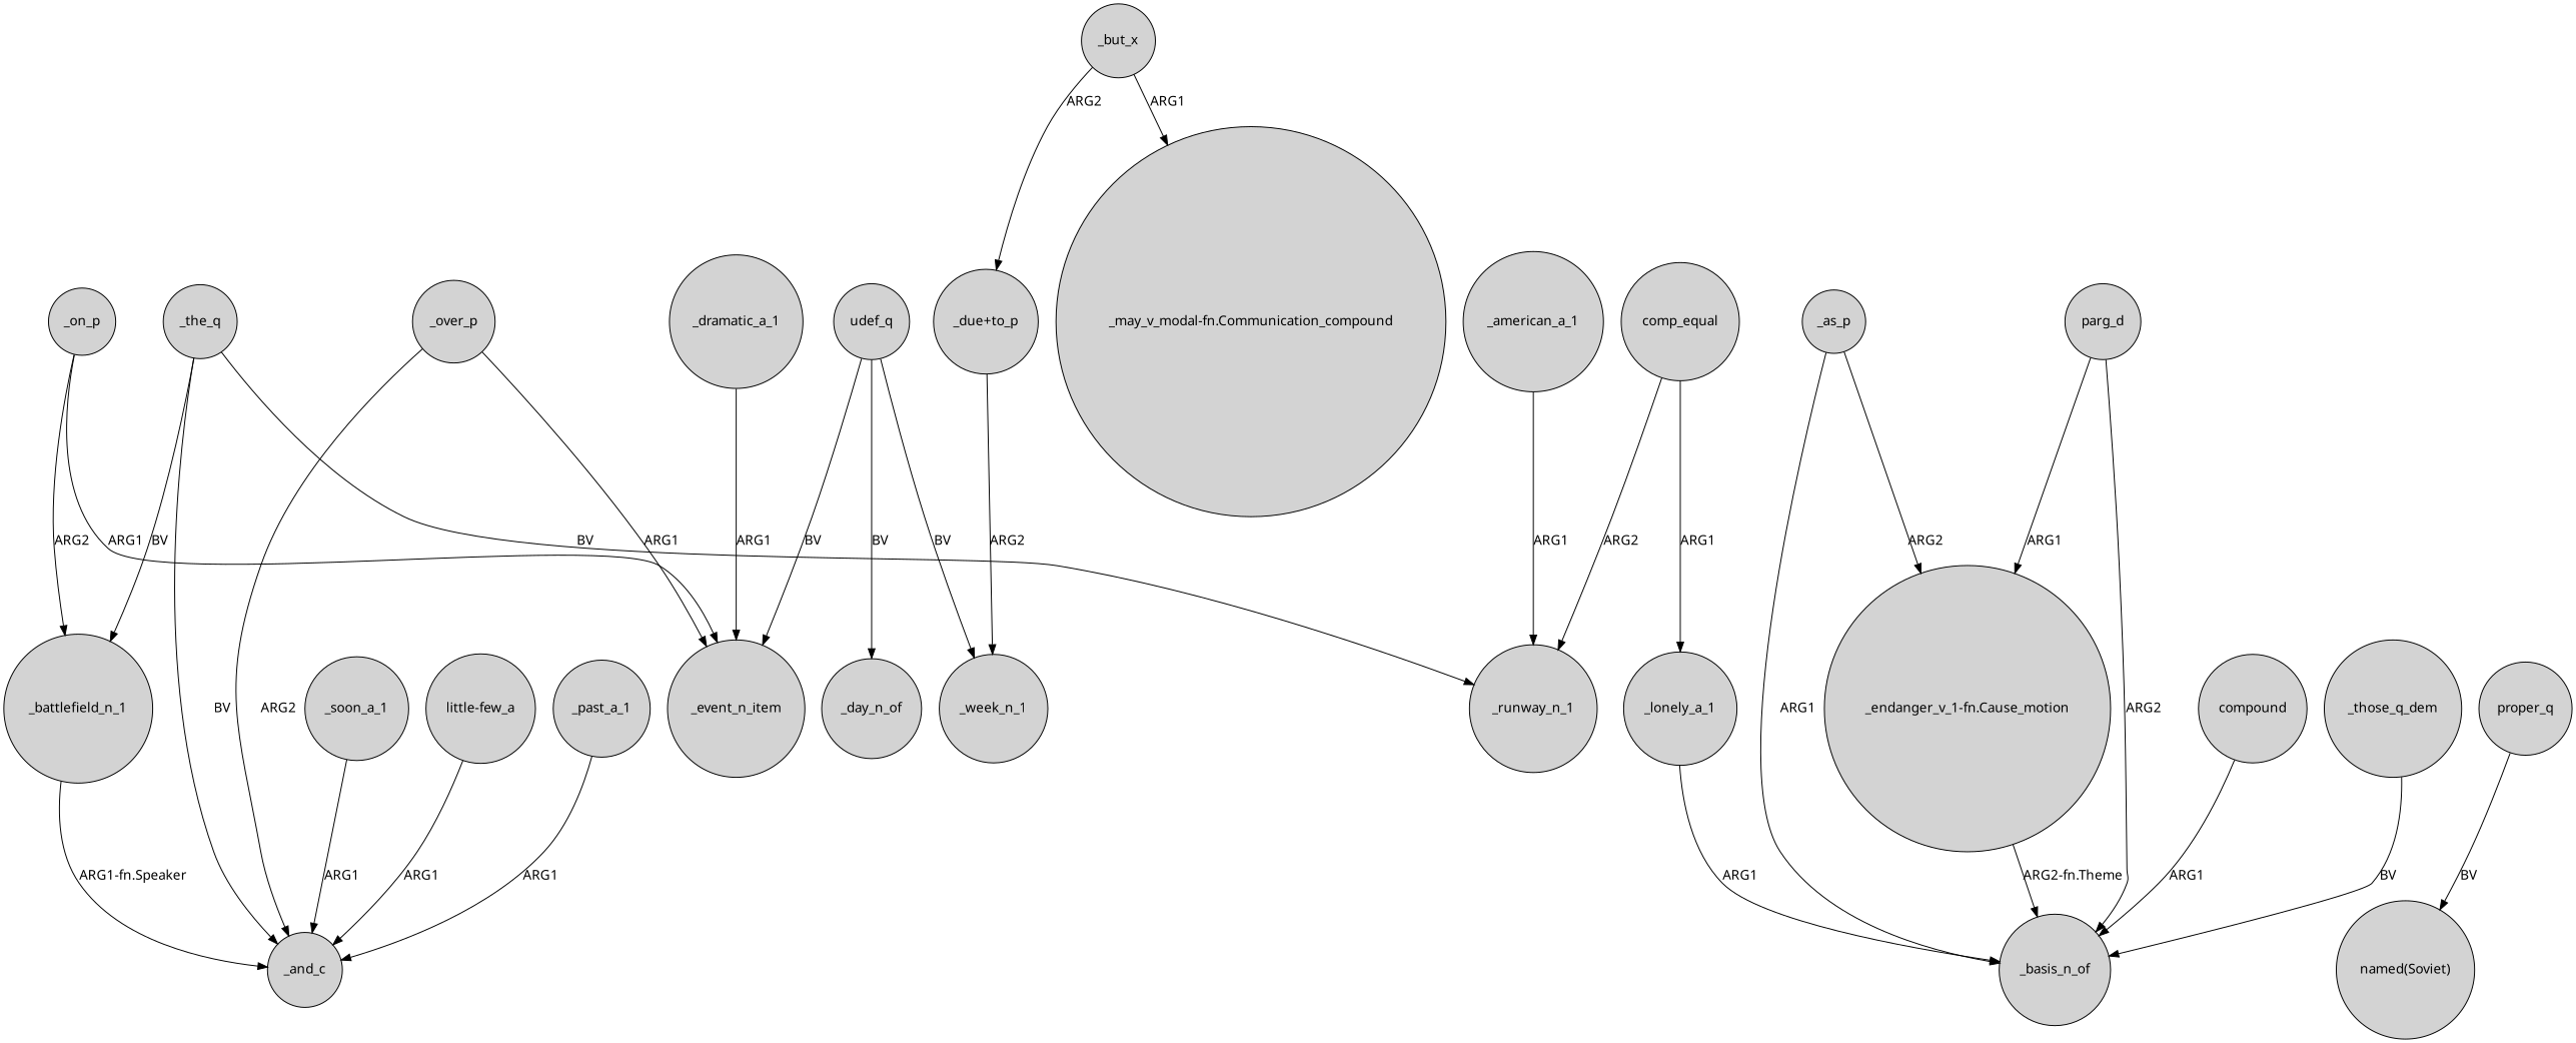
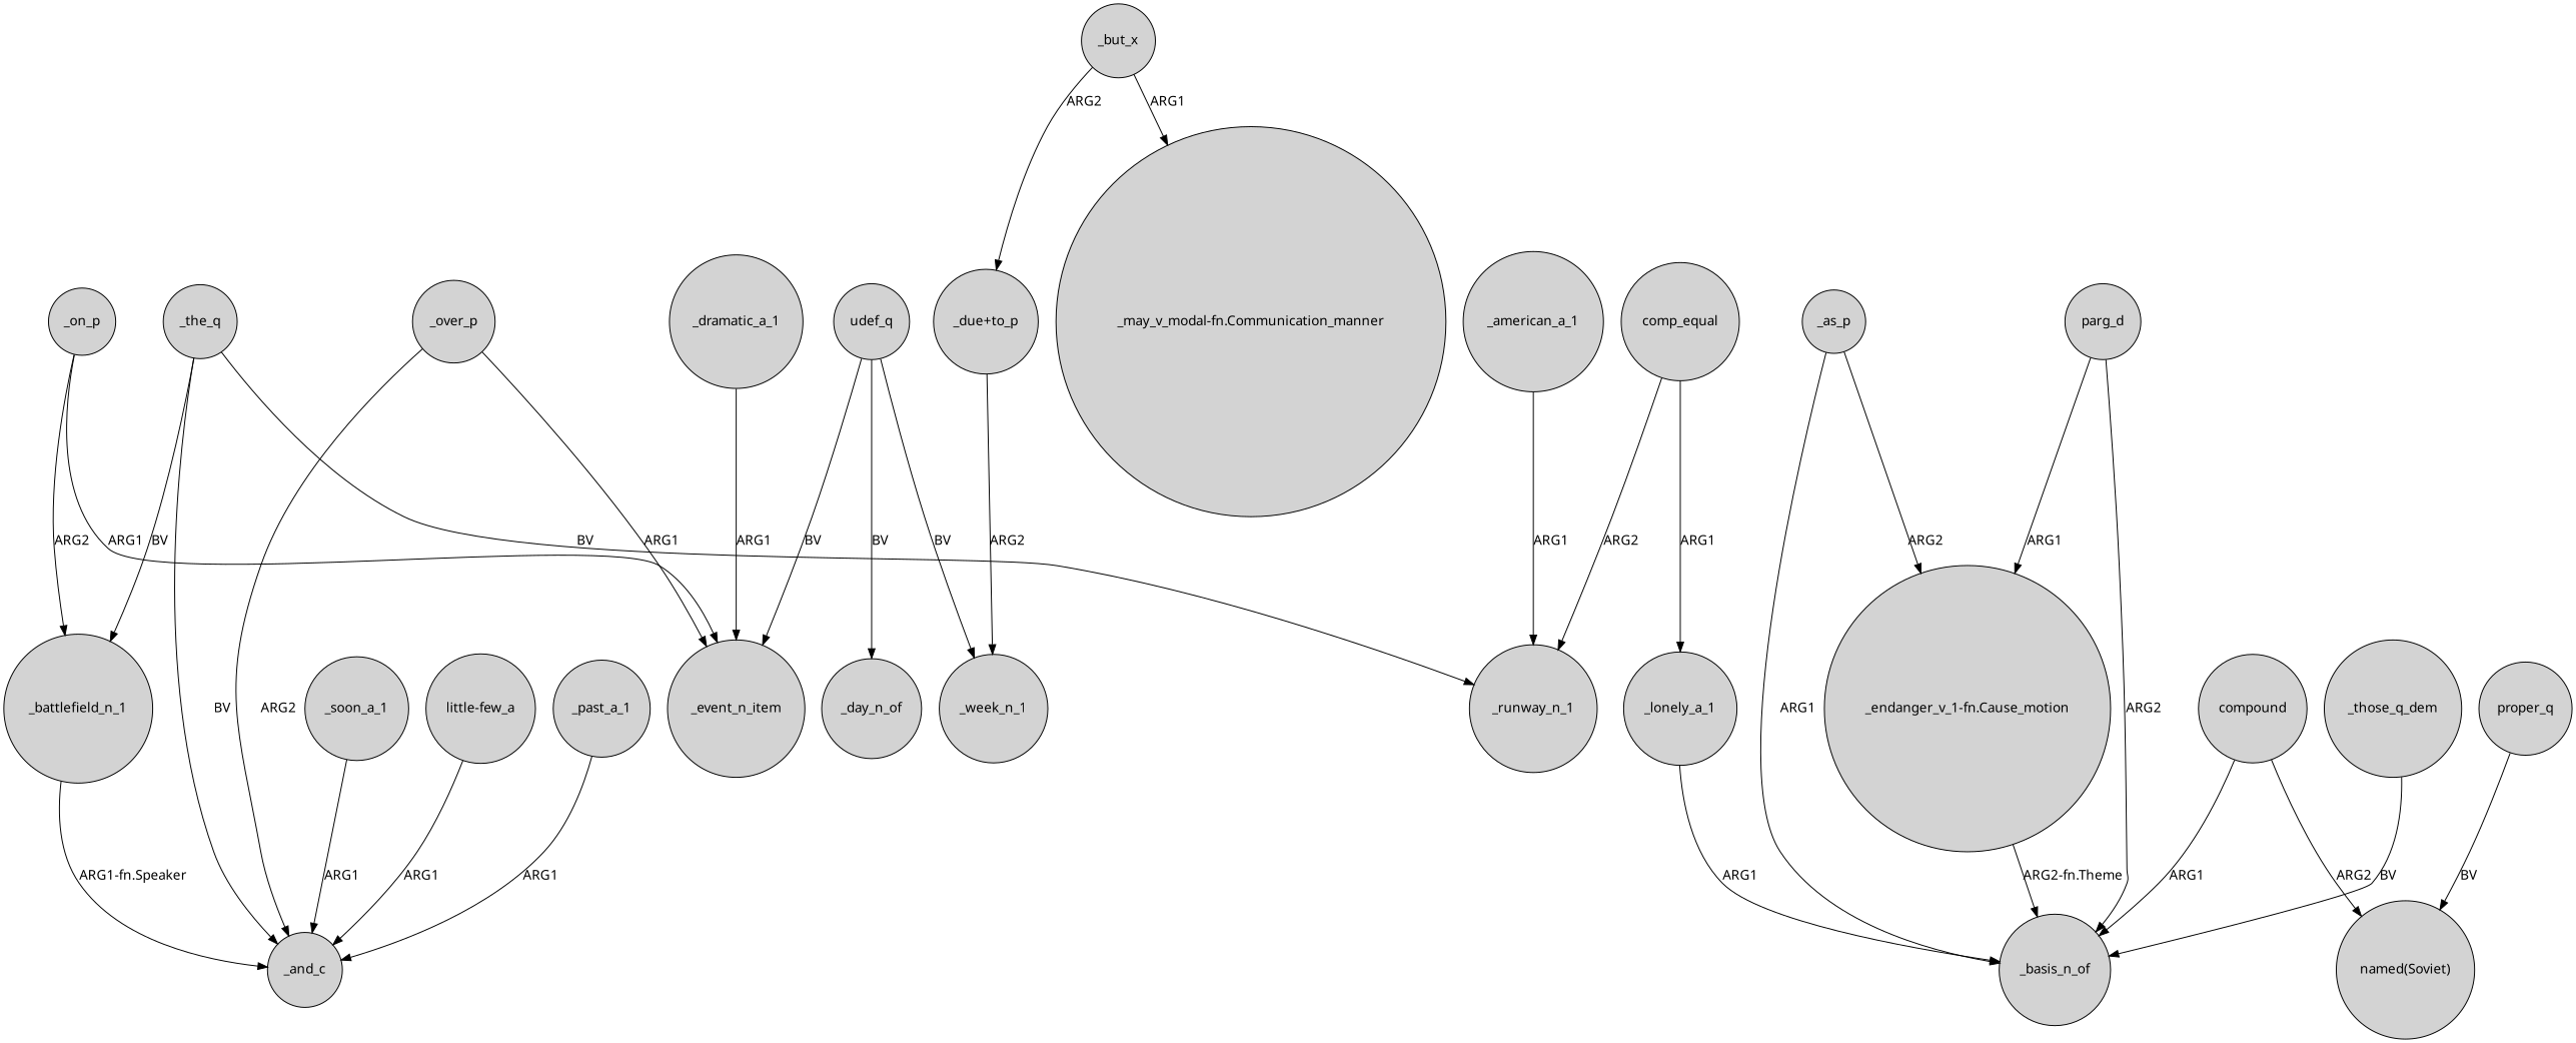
  digraph {
    fontname="Noto Sans"
    node [fontname="Noto Sans" shape=circle style=filled]
    edge [fontname="Noto Sans"]
    _on_p
    _battlefield_n_1
    _event_n_item
    _and_c
    udef_q
    _day_n_of
    _week_n_1
    _as_p
    "_endanger_v_1-fn.Cause_motion"
    _basis_n_of
    _over_p
    _the_q
    _runway_n_1
    _but_x
    "_due+to_p"
-   "_may_v_modal-fn.Communication_manner" [label="_may_v_modal-fn.Communication_compound"]
+   "_may_v_modal-fn.Communication_manner"
    parg_d
    _lonely_a_1
    _soon_a_1
    "little-few_a"
    compound
    "named(Soviet)"
    _american_a_1
    comp_equal
    _those_q_dem
    _past_a_1
    proper_q
    _dramatic_a_1
    _on_p -> _battlefield_n_1 [label=ARG2]
    _on_p -> _event_n_item [label=ARG1]
    _battlefield_n_1 -> _and_c [label="ARG1-fn.Speaker"]
    udef_q -> _event_n_item [label=BV]
    udef_q -> _day_n_of [label=BV]
    udef_q -> _week_n_1 [label=BV]
    _as_p -> "_endanger_v_1-fn.Cause_motion" [label=ARG2]
    _as_p -> _basis_n_of [label=ARG1]
    "_endanger_v_1-fn.Cause_motion" -> _basis_n_of [label="ARG2-fn.Theme"]
    _over_p -> _event_n_item [label=ARG1]
    _over_p -> _and_c [label=ARG2]
    _the_q -> _battlefield_n_1 [label=BV]
    _the_q -> _and_c [label=BV]
    _the_q -> _runway_n_1 [label=BV]
    _but_x -> "_due+to_p" [label=ARG2]
    _but_x -> "_may_v_modal-fn.Communication_manner" [label=ARG1]
    "_due+to_p" -> _week_n_1 [label=ARG2]
    parg_d -> "_endanger_v_1-fn.Cause_motion" [label=ARG1]
    parg_d -> _basis_n_of [label=ARG2]
    _lonely_a_1 -> _basis_n_of [label=ARG1]
    _soon_a_1 -> _and_c [label=ARG1]
    "little-few_a" -> _and_c [label=ARG1]
    compound -> _basis_n_of [label=ARG1]
+   compound -> "named(Soviet)" [label=ARG2]
    _american_a_1 -> _runway_n_1 [label=ARG1]
    comp_equal -> _runway_n_1 [label=ARG2]
    comp_equal -> _lonely_a_1 [label=ARG1]
    _those_q_dem -> _basis_n_of [label=BV]
    _past_a_1 -> _and_c [label=ARG1]
    proper_q -> "named(Soviet)" [label=BV]
    _dramatic_a_1 -> _event_n_item [label=ARG1]
  }
